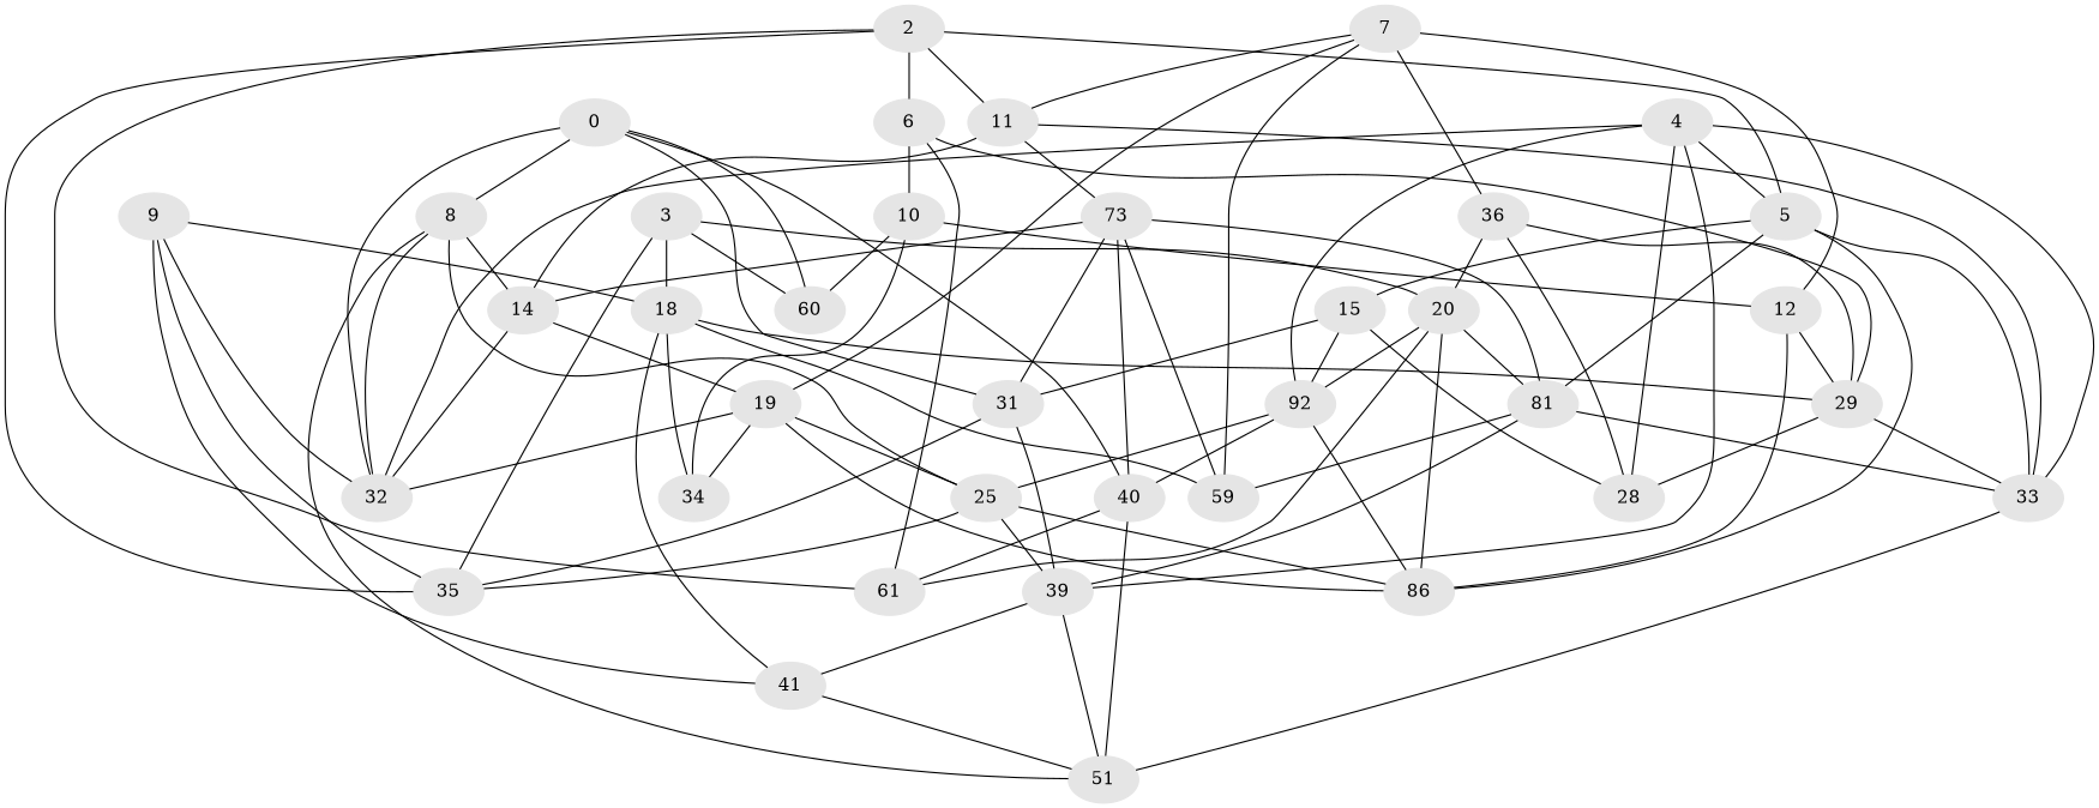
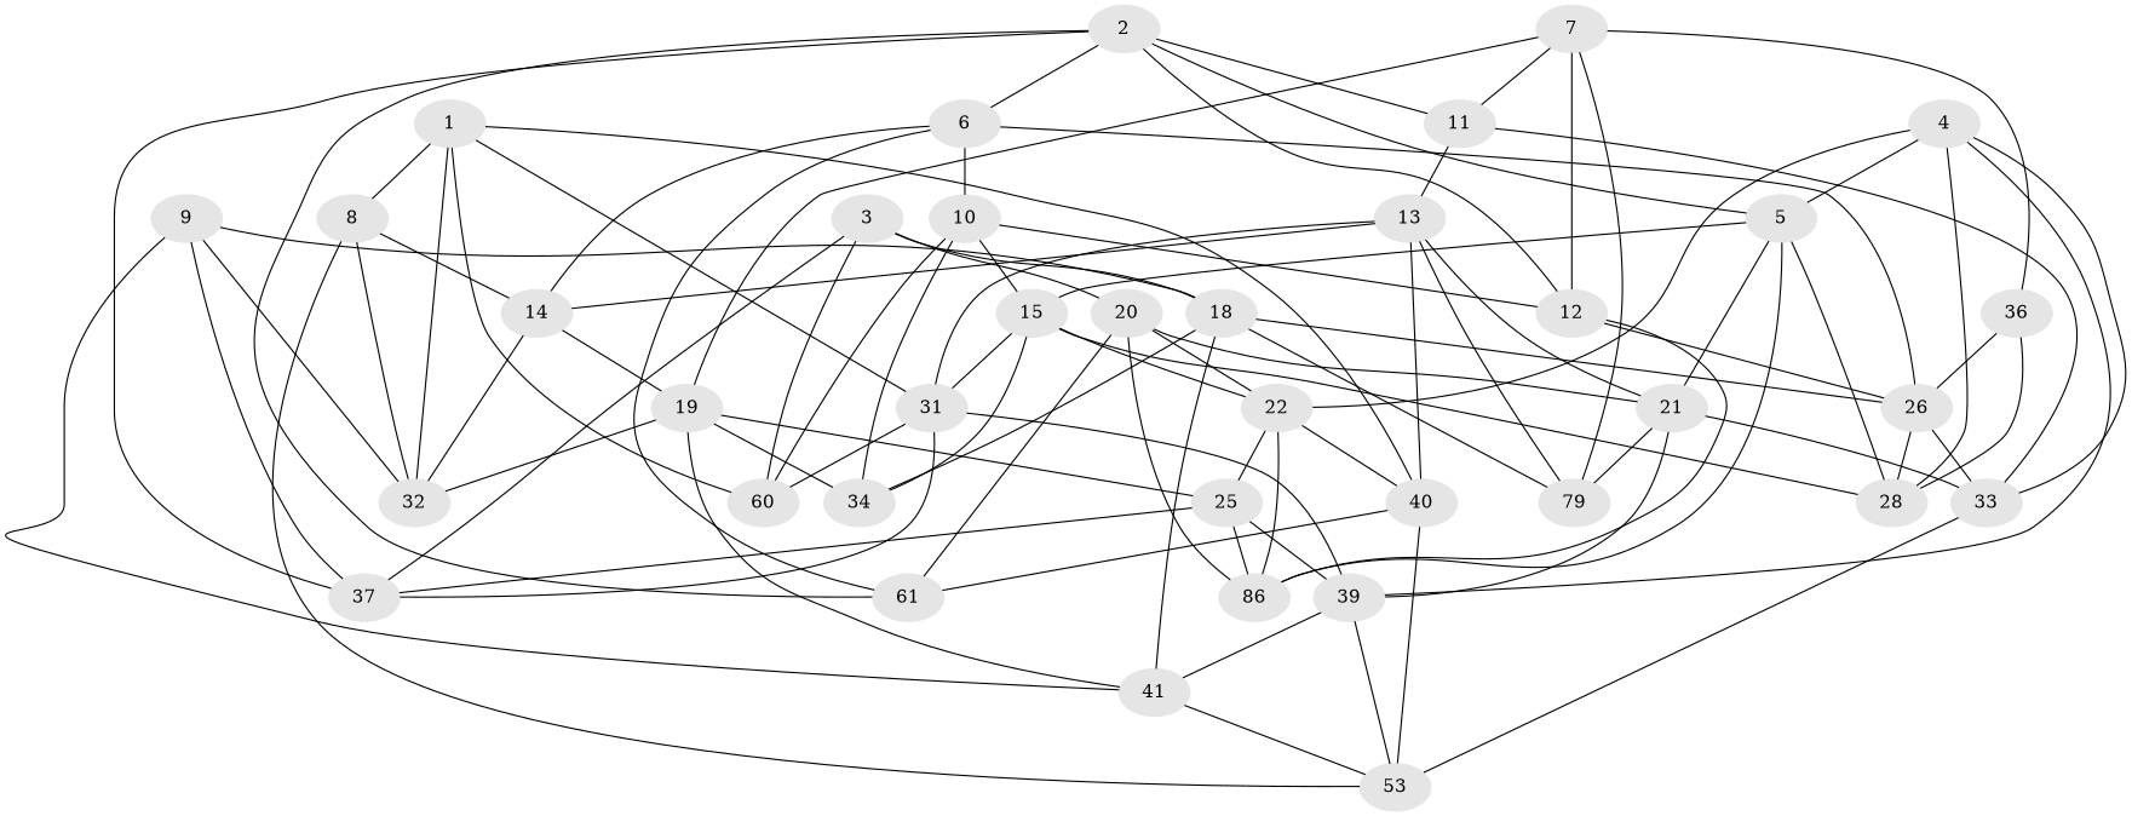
  graph {
    node [color=gray90 style=filled]
-   1 [super="+63" label=0]
+   1 [super="+63"]
    8 [super="+54"]
    31 [super="+32"]
    40 [super="+49"]
    n5 [label=32 super="+50"]
    60
    25 [super="+57"]
-   53 [super="+62" label=51]
+   53 [super="+62"]
    14
-   35 [super="+45"]
+   35 [super="+45" label=37]
    39 [super="+48"]
    61
    2 [super="+30"]
    5 [super="+44"]
    6
    11 [super="+33"]
    12 [super="+29"]
    n18 [label=33 super="+51"]
    15 [super="+36"]
-   21 [super="+52" label=81]
+   21 [super="+52"]
    n21 [label=86 super="+64"]
    10 [super="+47"]
-   26 [super="+55" label=29]
-   13 [super="+38" label=73]
+   26 [super="+55"]
+   13 [super="+38"]
    n25 [label=18 super="+18"]
-   59
+   59 [label=79]
    41
    34
    3
    20 [super="+24"]
-   22 [super="+58" label=92]
+   22 [super="+58"]
    4 [super="+56"]
    28
    7 [super="+27"]
    n35 [label=36]
    19 [super="+37"]
    9 [super="+23"]
    1 -- 8 [weight=2]
    1 -- 31
    1 -- 40
    1 -- n5
    1 -- 60
    8 -- n5
-   8 -- 25
    8 -- 53
    8 -- 14
+   31 -- 60
    31 -- 35
    31 -- 39
    40 -- 53 [weight=2]
    40 -- 61
    25 -- 35
    25 -- 39
    25 -- n21
    14 -- n5
    14 -- 19
    39 -- 53
    39 -- 41
    2 -- 35
    2 -- 61
    2 -- 5
    2 -- 6
    2 -- 11
-   5 -- n18
+   2 -- 12
+   5 -- 28
    5 -- 15
    5 -- 21
    5 -- n21
    6 -- 61
    6 -- 10
    6 -- 26
-   11 -- 14
+   6 -- 14
    11 -- n18
    11 -- 13
    12 -- n21
    12 -- 26
    n18 -- 53
    15 -- 31
+   15 -- 34
    15 -- 22
    15 -- 28
    21 -- 39
    21 -- n18
    21 -- 59
    10 -- 60
    10 -- 12
+   10 -- 15
    10 -- 34
    26 -- n18
    26 -- 28
    13 -- 31
    13 -- 40
    13 -- 14
    13 -- 21
    13 -- 59
    n25 -- 26
    n25 -- 59
    n25 -- 41
    n25 -- 34
    41 -- 53
    3 -- 60
    3 -- 35
    3 -- n25
    3 -- 20
    20 -- 61
    20 -- 21
    20 -- n21
    20 -- 22
    22 -- 40
    22 -- 25
    22 -- n21
-   4 -- n5
    4 -- 39
    4 -- 5
    4 -- n18
    4 -- 22
    4 -- 28
    7 -- 11
    7 -- 12 [weight=2]
    7 -- 59
    7 -- n35
    7 -- 19
    n35 -- 26
-   n35 -- 20
    n35 -- 28
    19 -- n5
    19 -- 25
-   19 -- n21
+   19 -- 41
    19 -- 34
    9 -- n5
    9 -- 35 [weight=2]
    9 -- n25
    9 -- 41
  }
